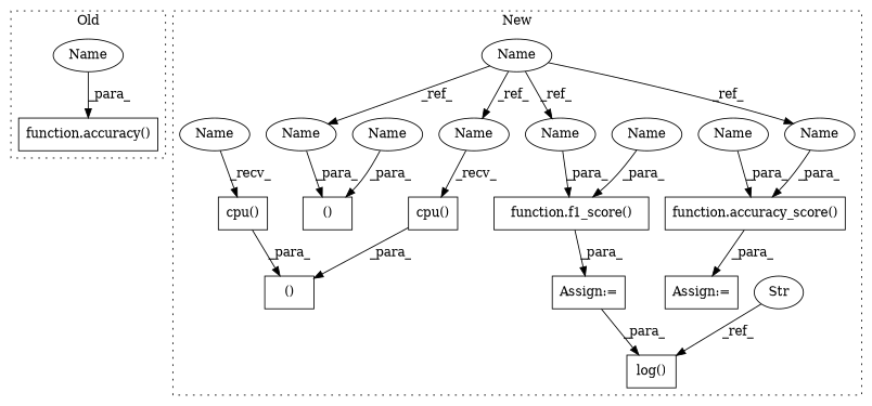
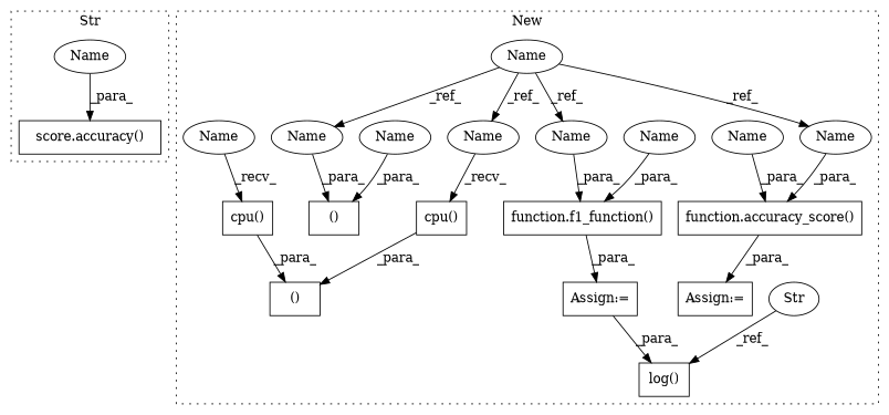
  digraph {
    node [a=87 l=5 s=1527 shape=ellipse]
-   n1 [a=75 l="9,1" label="function.accuracy()" s="1248,1265" shape=box]
+   n1 [a=75 l="9,1" label="score.accuracy()" s="1248,1265" shape=box]
    n2 [label=Name s=1257]
    n3 [a=75 l=7 label="cpu()" shape=box]
    n4 [a=54 l=9 label="()" s=1525 shape=box]
-   n5 [a=75 l="9,18" label="function.f1_score()" s="1587,1604" shape=box]
+   n5 [a=75 l="9,18" label="function.f1_function()" s="1587,1604" shape=box]
    n6 [a=75 l="9,29" label="log()" s="1755,1776" shape=box]
    n7 [a=54 l=3 label="()" s=1508 shape=box]
    n8 [label=Name s=1459]
    n9 [a=66 l=8 label=Str s=1764]
    n10 [a=75 l="15,1" label="function.accuracy_score()" s="1549,1572" shape=box]
    n11 [a=68 l=3 label="Assign:=" s=1584 shape=box]
    n12 [a=68 l=3 label="Assign:=" s=1546 shape=box]
    n13 [a=75 l=11 label="cpu()" s=1514 shape=box]
    n14 [label=Name s=1514]
    n15 [label=Name s=1503]
    n16 [label=Name s=1596]
    n17 [label=Name s=1564]
    n18 [l=1 label=Name s=1603]
    n19 [l=1 label=Name s=1571]
    n20 [l=1 label=Name s=1510]
    n21 [l=1 label=Name]
    subgraph cluster_1 {
-     label=Old
+     label=Str
      style=dotted
      n1
      n2
    }
    subgraph cluster_2 {
      label=New
      style=dotted
      n3
      n4
      n5
      n6
      n7
      n8
      n9
      n10
      n11
      n12
      n13
      n14
      n15
      n16
      n17
      n18
      n19
      n20
      n21
    }
    n2 -> n1 [label=_para_]
    n3 -> n4 [label=_para_]
    n5 -> n11 [label=_para_]
    n8 -> n14 [label=_ref_]
    n8 -> n15 [label=_ref_]
    n8 -> n16 [label=_ref_]
    n8 -> n17 [label=_ref_]
    n9 -> n6 [label=_ref_]
    n10 -> n12 [label=_para_]
    n11 -> n6 [label=_para_]
    n13 -> n4 [label=_para_]
    n14 -> n13 [label=_recv_]
    n15 -> n7 [label=_para_]
    n16 -> n5 [label=_para_]
    n17 -> n10 [label=_para_]
    n18 -> n5 [label=_para_]
    n19 -> n10 [label=_para_]
    n20 -> n7 [label=_para_]
    n21 -> n3 [label=_recv_]
  }
